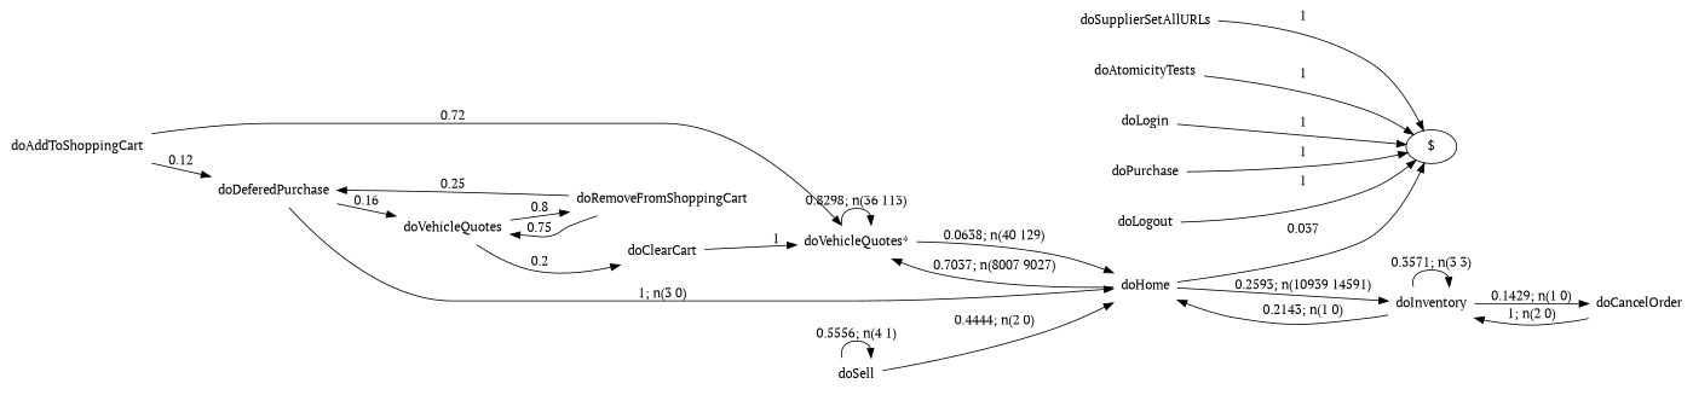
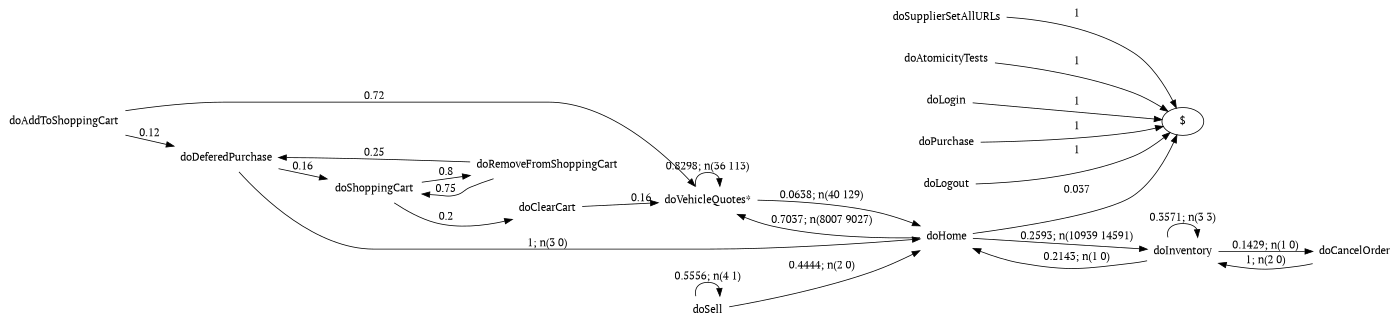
  digraph {
    fontname="PT Serif"
    rankdir=LR
    node [fontname="PT Serif" shape=none]
    edge [fontname="PT Serif" style=solid]
    n1 [label="doVehicleQuotes*"]
    n2 [label=doHome]
    n3 [label=doAddToShoppingCart]
    n4 [label=doDeferedPurchase]
    "$" [shape=""]
    n6 [label=doInventory]
    n7 [label=doSupplierSetAllURLs]
    n8 [label=doAtomicityTests]
    n9 [label=doLogin]
-   n10 [label=doVehicleQuotes]
+   n10 [label=doShoppingCart]
    n11 [label=doClearCart]
    n12 [label=doRemoveFromShoppingCart]
    n13 [label=doCancelOrder]
    n14 [label=doPurchase]
    n15 [label=doSell]
    n16 [label=doLogout]
    n1 -> n1 [label="0.8298; n(36 113)"]
    n1 -> n2 [label="0.0638; n(40 129)"]
    n2 -> n1 [label="0.7037; n(8007 9027)"]
    n2 -> "$" [label=0.037]
    n2 -> n6 [label="0.2593; n(10939 14591)"]
    n3 -> n1 [label=0.72]
    n3 -> n4 [label=0.12]
    n4 -> n2 [label="1; n(3 0)"]
    n4 -> n10 [label=0.16]
    n6 -> n2 [label="0.2143; n(1 0)"]
    n6 -> n6 [label="0.3571; n(3 3)"]
    n6 -> n13 [label="0.1429; n(1 0)"]
    n7 -> "$" [label=1]
    n8 -> "$" [label=1]
    n9 -> "$" [label=1]
    n10 -> n11 [label=0.2]
    n10 -> n12 [label=0.8]
-   n11 -> n1 [label=1]
+   n11 -> n1 [label=0.16]
    n12 -> n4 [label=0.25]
    n12 -> n10 [label=0.75]
    n13 -> n6 [label="1; n(2 0)"]
    n14 -> "$" [label=1]
    n15 -> n2 [label="0.4444; n(2 0)"]
    n15 -> n15 [label="0.5556; n(4 1)"]
    n16 -> "$" [label=1]
  }
